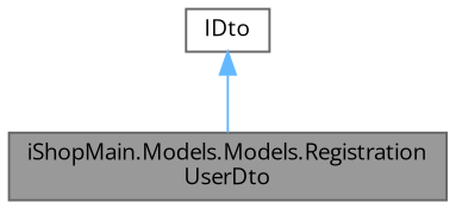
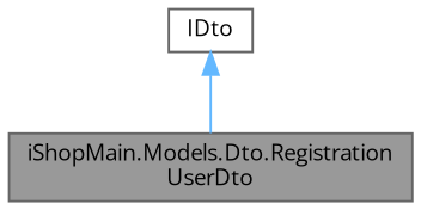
  digraph {
    fontname="Open Sans"
    node [color=gray40 fontname="Open Sans" fontsize=10 shape=box style=filled]
-   n1 [fillcolor=grey60 fontcolor=black height=0.2 label="iShopMain.Models.Models.Registration\lUserDto" width=0.4]
+   n1 [fillcolor=grey60 fontcolor=black height=0.2 label="iShopMain.Models.Dto.Registration\lUserDto" width=0.4]
    n2 [fillcolor=white height=0.2 label=IDto width=0.4]
    n2 -> n1 [color=steelblue1 dir=back fontname="Open Sans" fontsize=10 labelfontname=Helvetica labelfontsize=10 style=solid]
  }
